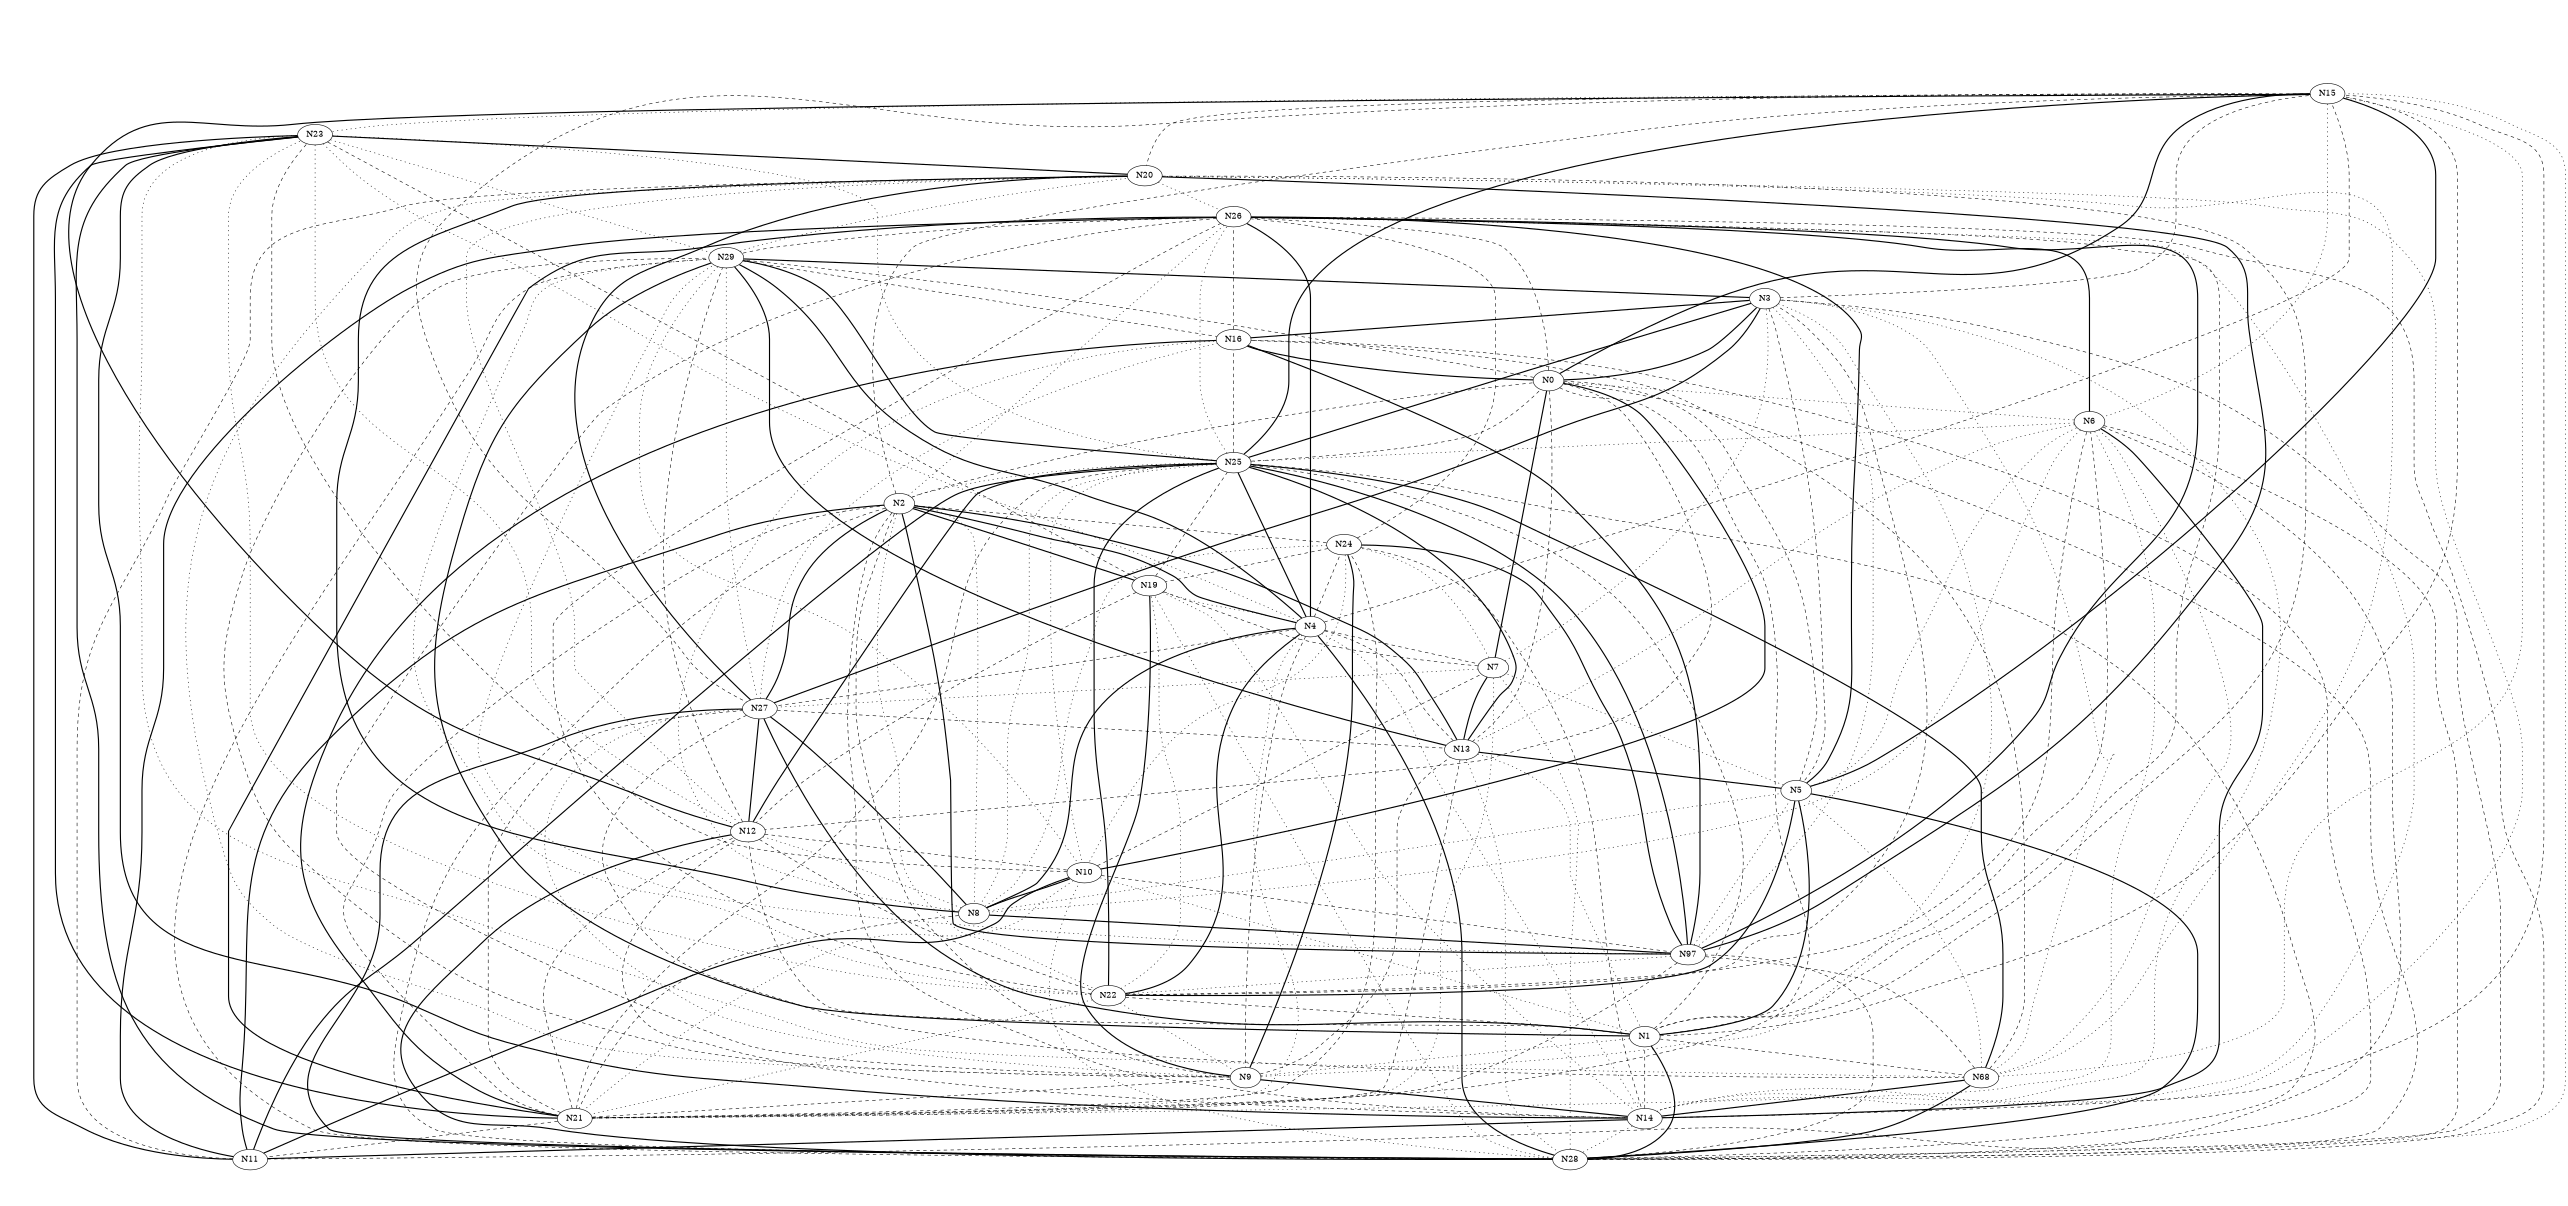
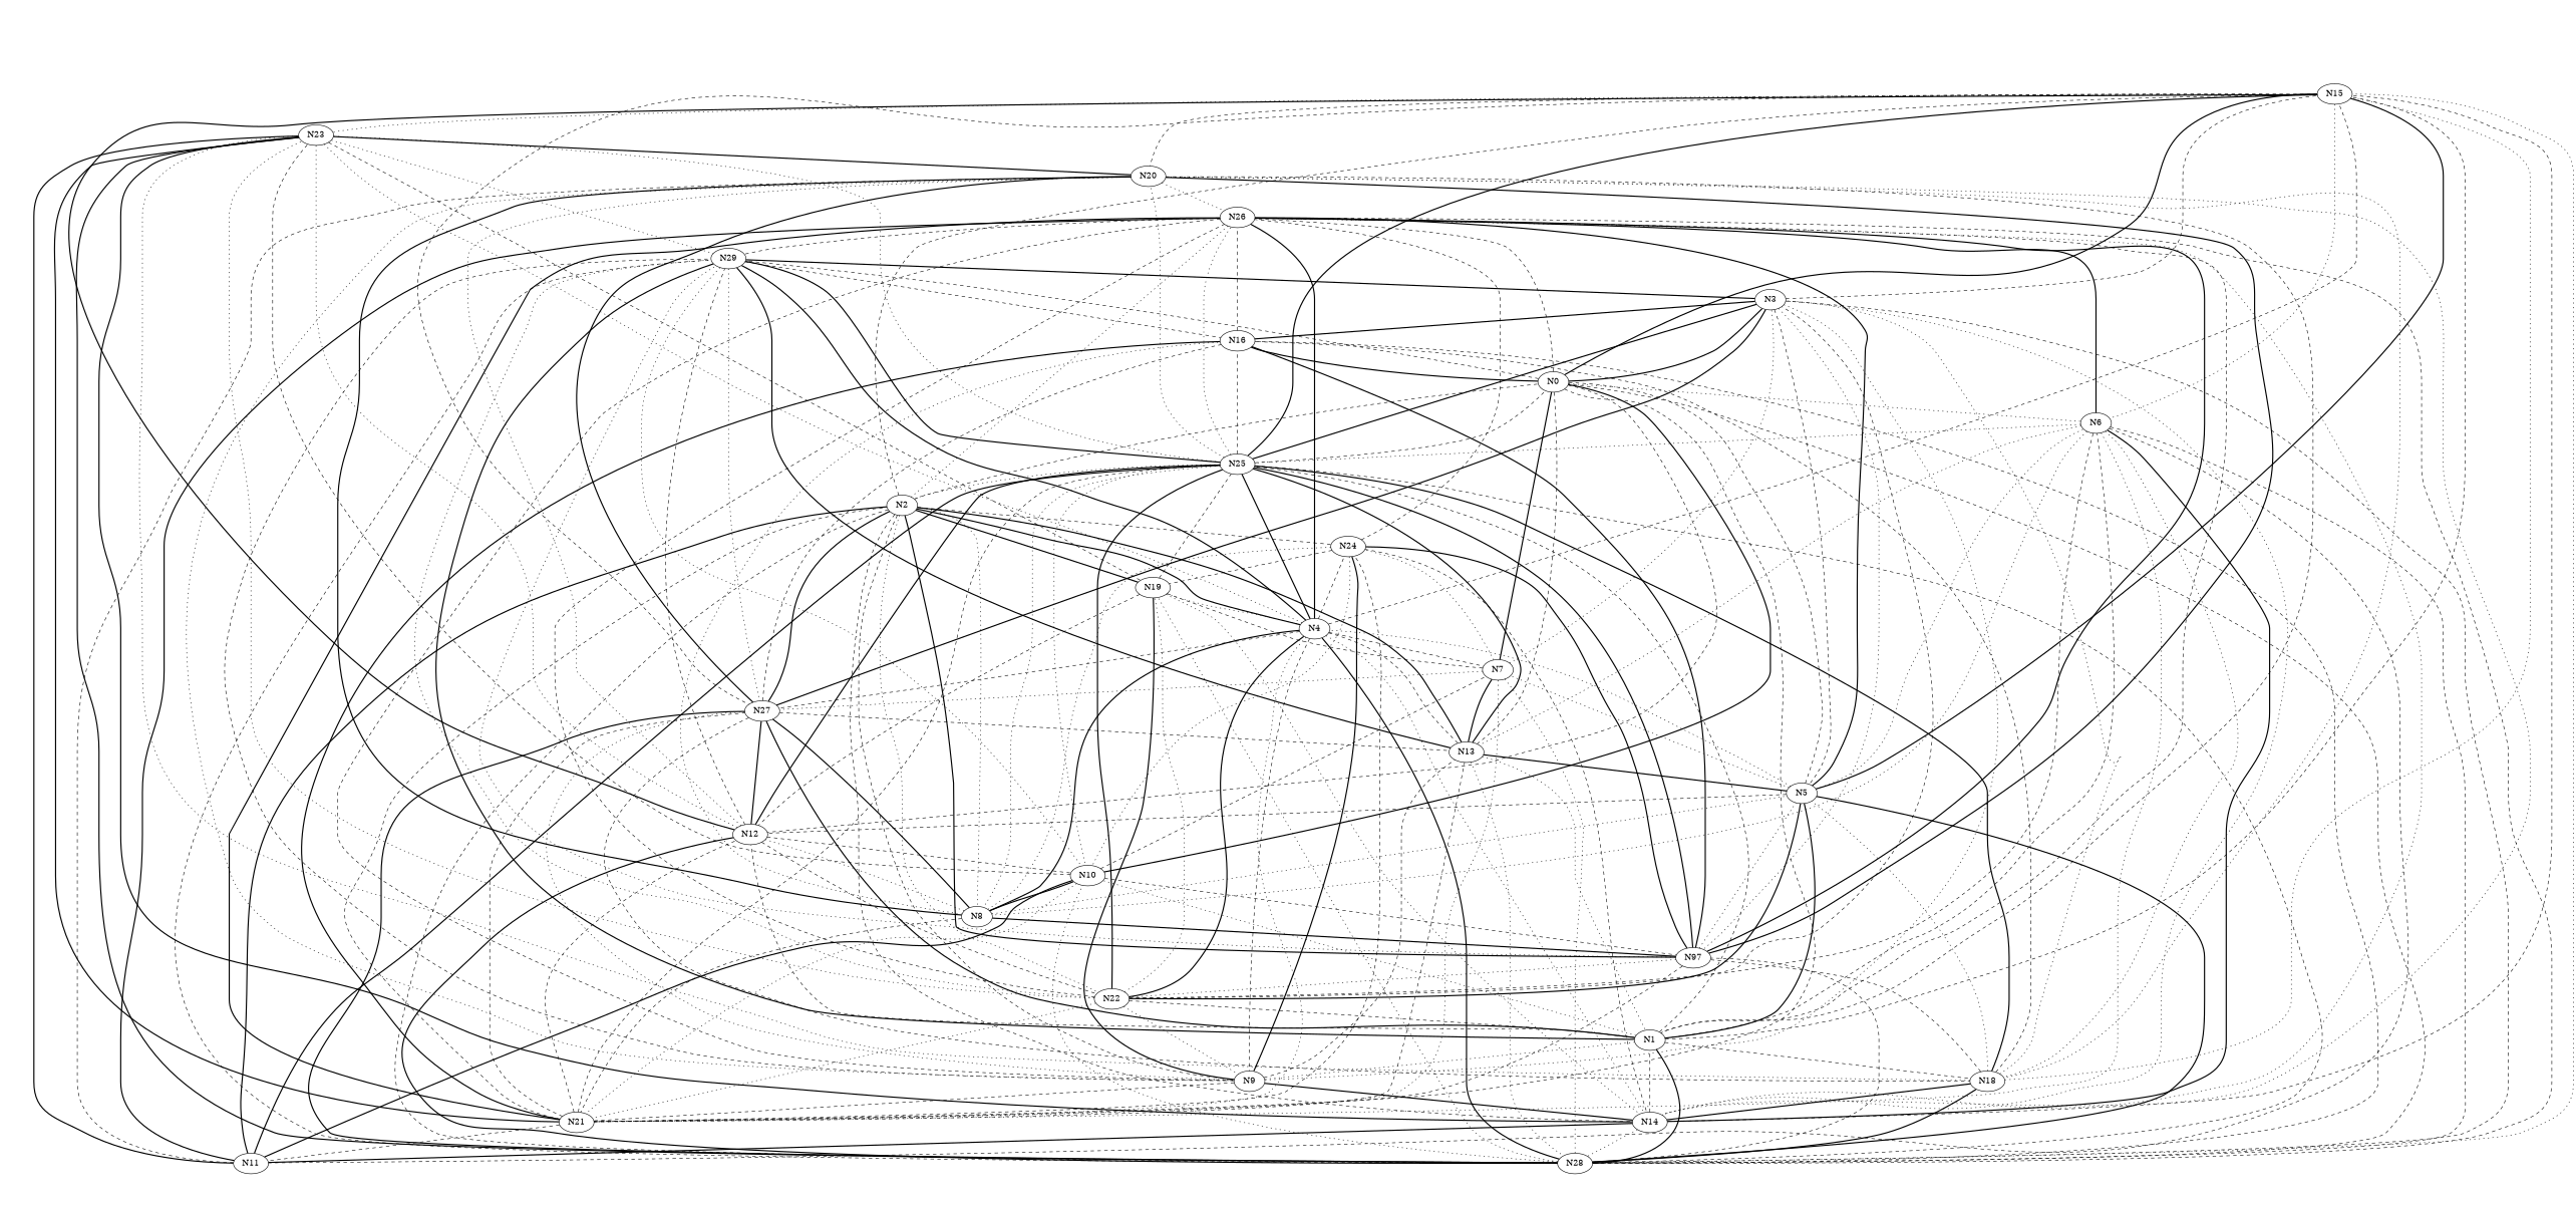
  graph {
    edge [style=dashed weight=68]
    N15
    N23
    N20
    N6
    N25
    N27
    N0
    N5
    N29
    N28
    N21
    N19
    N12
    N26
    n15 [label=N97]
    N14
    N8
    N9
-   N18 [label=N68]
+   N18
    N1
    N22
    N11
    N13
    N16
    N10
    N2
    N7
    N4
    N3
    N24
    N15 -- N23 [style=dotted weight=99]
    N15 -- N20 [weight=12]
    N15 -- N6 [style=dotted weight=36]
    N15 -- N25 [style=bold weight=22]
    N15 -- N27 [weight=30]
    N15 -- N0 [style=bold weight=74]
    N15 -- N5 [style=bold weight=71]
    N23 -- N20 [style=bold]
    N23 -- N25 [style=dotted weight=69]
    N23 -- N29 [style=dotted weight=4]
    N23 -- N28 [style=bold weight=61]
    N23 -- N21 [style=bold weight=21]
    N23 -- N19 [weight=23]
    N23 -- N12 [style=dotted weight=85]
    N20 -- N26 [style=dotted weight=57]
    N20 -- n15 [style=bold weight=67]
    N20 -- N14 [style=dotted weight=77]
    N20 -- N8 [style=bold weight=62]
    N20 -- N9 [style=dotted weight=46]
    N20 -- N18 [style=dotted weight=48]
    N20 -- N1 [weight=62]
    N6 -- N25 [style=dotted weight=53]
    N6 -- N28 [weight=77]
    N6 -- N21 [style=dotted weight=65]
    N6 -- N26 [style=bold weight=63]
    N6 -- N14 [style=bold weight=41]
    N6 -- N8 [style=dotted weight=73]
    N6 -- N18 [style=dotted weight=17]
    N6 -- N22 [weight=32]
    N6 -- N11 [weight=70]
    N6 -- N13 [style=dotted weight=6]
    N25 -- N0 [weight=91]
    N25 -- N29 [style=bold weight=10]
    N25 -- N28 [weight=69]
    N25 -- N26 [style=dotted weight=20]
    N25 -- n15 [style=bold weight=11]
    N25 -- N8 [style=dotted weight=23]
    N25 -- N22 [style=bold weight=33]
    N25 -- N13 [style=bold weight=30]
    N25 -- N16 [weight=71]
    N25 -- N10 [style=dotted weight=78]
    N25 -- N2 [style=dotted weight=11]
    N27 -- N20 [style=bold weight=53]
    N27 -- N8 [style=bold weight=66]
    N27 -- N9 [style=dotted weight=14]
    N27 -- N18 [weight=64]
    N27 -- N13 [weight=38]
-   N27 -- N16 [style=dotted weight=10]
+   N27 -- N16 [weight=10]
    N0 -- N6 [style=dotted weight=55]
    N0 -- N29 [weight=84]
    N0 -- N21 [weight=21]
    N0 -- N12 [weight=38]
    N0 -- N26 [weight=56]
    N0 -- N13 [weight=94]
    N0 -- N7 [style=bold weight=25]
    N5 -- N6 [style=dotted weight=25]
    N5 -- N0 [weight=47]
-   N14 -- N12 [weight=12]
+   N5 -- N12 [weight=12]
    N5 -- N26 [style=bold]
    N5 -- N7 [style=dotted weight=57]
-   N29 -- N20 [style=dotted weight=80]
+   N5 -- N4 [style=dotted weight=92]
+   N25 -- N20 [style=dotted weight=80]
    N29 -- N27 [style=dotted weight=99]
    N29 -- N16 [weight=81]
    N29 -- N10 [style=dotted weight=72]
    N29 -- N3 [style=bold weight=84]
    N28 -- N15 [style=dotted weight=39]
    N28 -- N27 [style=bold]
    N28 -- N0 [weight=3]
    N28 -- N5 [style=bold weight=20]
    N28 -- N29
    N28 -- N19 [style=dotted weight=70]
    N28 -- N12 [style=bold weight=42]
    N28 -- n15 [weight=14]
    N28 -- N10 [style=dotted weight=42]
    N28 -- N4 [style=bold weight=22]
    N21 -- N25 [weight=75]
    N21 -- N27 [weight=57]
    N21 -- N12 [weight=81]
    N21 -- N26 [style=bold weight=70]
    N21 -- N11 [weight=54]
    N21 -- N13 [weight=54]
    N21 -- N2 [weight=66]
    N21 -- N24 [weight=13]
    N19 -- N25 [weight=36]
    N19 -- N12 [weight=34]
    N19 -- N14 [style=dotted weight=23]
    N19 -- N9 [style=bold weight=92]
    N19 -- N4 [style=dotted weight=32]
    N12 -- N15 [style=bold weight=2]
    N12 -- N20 [style=dotted weight=36]
    N12 -- N25 [style=bold weight=29]
    N12 -- N27 [style=bold weight=60]
    N12 -- N29 [weight=85]
    N12 -- N22 [weight=58]
    N12 -- N10 [weight=59]
    N26 -- N29 [weight=93]
    N26 -- N28 [weight=28]
    N26 -- N14 [style=dotted weight=95]
    N26 -- N9 [weight=60]
    N26 -- N1 [weight=19]
    N26 -- N2 [style=dotted weight=41]
    n15 -- N5 [style=dotted weight=69]
    n15 -- N29 [style=dotted weight=34]
    n15 -- N21 [weight=24]
    n15 -- N26 [style=bold weight=72]
    n15 -- N22 [style=dotted weight=57]
    n15 -- N2 [style=bold weight=66]
    n15 -- N24 [style=bold weight=13]
    N14 -- N15 [weight=94]
    N14 -- N23 [style=bold weight=80]
    N14 -- N28 [style=dotted weight=45]
    N14 -- N1 [weight=33]
    N14 -- N11 [style=bold weight=58]
    N14 -- N3 [style=dotted weight=19]
    N8 -- N5 [style=dotted weight=82]
    N8 -- N21 [weight=5]
    N8 -- N12 [style=dotted weight=45]
    N8 -- n15 [style=bold weight=93]
    N8 -- N16 [style=dotted weight=39]
    N8 -- N4 [style=bold weight=47]
    N9 -- N29 [weight=7]
    N9 -- N21 [weight=15]
    N9 -- N14 [style=bold weight=43]
    N9 -- N13 [weight=21]
    N18 -- N15 [style=dotted weight=23]
    N18 -- N23 [style=dotted weight=4]
    N18 -- N25 [style=bold weight=79]
    N18 -- N5 [style=dotted weight=90]
    N18 -- N28 [style=bold weight=3]
    N18 -- n15 [weight=65]
    N18 -- N14 [style=bold weight=42]
    N18 -- N16 [weight=10]
    N18 -- N3 [style=dotted weight=21]
    N1 -- N15 [weight=46]
    N1 -- N6 [weight=96]
    N1 -- N25 [weight=83]
    N1 -- N27 [style=bold weight=59]
    N1 -- N5 [style=bold weight=13]
    N1 -- N29 [style=bold]
    N1 -- N28 [style=bold weight=39]
    N1 -- N12 [weight=79]
    N1 -- N9 [style=dotted weight=87]
    N1 -- N18 [weight=9]
    N1 -- N10 [style=dotted weight=64]
    N22 -- N23 [style=dotted weight=85]
    N22 -- N5 [style=bold weight=50]
    N22 -- N29 [style=dotted weight=13]
    N22 -- N21 [style=dotted weight=51]
    N22 -- N19 [style=dotted weight=9]
    N22 -- N26 [weight=92]
    N22 -- N9 [style=dotted weight=41]
    N22 -- N1 [weight=30]
    N22 -- N4 [style=bold weight=17]
    N22 -- N3 [weight=39]
    N11 -- N23 [style=bold weight=95]
    N11 -- N20 [weight=47]
    N11 -- N25 [style=bold weight=55]
    N11 -- N26 [style=bold weight=40]
    N11 -- N10 [style=bold weight=80]
    N13 -- N5 [style=bold weight=59]
    N13 -- N29 [style=bold weight=48]
    N13 -- N28 [style=dotted weight=79]
    N13 -- N1 [style=dotted weight=52]
    N13 -- N4 [weight=70]
    N16 -- N0 [style=bold weight=86]
    N16 -- N28 [weight=61]
    N16 -- N21 [style=bold weight=72]
    N16 -- N26 [weight=78]
    N16 -- n15 [style=bold weight=51]
    N10 -- N23 [weight=71]
    N10 -- N0 [style=bold weight=3]
    N10 -- N21 [style=dotted weight=27]
    N10 -- n15 [weight=66]
    N10 -- N8 [style=bold weight=72]
    N10 -- N7 [weight=38]
    N2 -- N15 [weight=4]
    N2 -- N27 [style=bold weight=2]
    N2 -- N0 [weight=55]
    N2 -- N28 [weight=6]
    N2 -- N19 [style=bold weight=72]
    N2 -- N14 [weight=9]
    N2 -- N8 [style=dotted weight=87]
    N2 -- N9 [weight=18]
    N2 -- N22 [style=dotted weight=71]
    N2 -- N11 [style=bold weight=91]
    N2 -- N13 [style=bold weight=44]
    N2 -- N4 [style=bold weight=44]
    N2 -- N24 [weight=59]
    N7 -- N27 [style=dotted weight=15]
    N7 -- N28 [style=dotted weight=34]
    N7 -- N21 [style=dotted weight=74]
    N7 -- N19 [weight=17]
    N7 -- N13 [style=bold weight=51]
    N7 -- N3 [style=dotted weight=24]
    N7 -- N24 [style=dotted weight=3]
    N4 -- N15 [weight=42]
    N4 -- N23 [style=dotted weight=81]
    N4 -- N25 [style=bold weight=77]
    N4 -- N27 [weight=92]
    N4 -- N29 [style=bold weight=74]
    N4 -- N21 [style=dotted weight=7]
    N4 -- N26 [style=bold weight=100]
    N4 -- N14 [style=dotted weight=92]
    N4 -- N9 [weight=94]
    N4 -- N7 [weight=19]
    N4 -- N24 [weight=93]
    N3 -- N15 [weight=37]
    N3 -- N25 [style=bold weight=27]
    N3 -- N27 [style=bold weight=44]
    N3 -- N0 [style=bold weight=43]
    N3 -- N5 [weight=29]
    N3 -- N28 [weight=75]
    N3 -- n15 [style=dotted weight=79]
    N3 -- N9 [style=dotted weight=16]
    N3 -- N16 [style=bold weight=98]
    N24 -- N19 [weight=40]
    N24 -- N26 [weight=16]
    N24 -- N14 [weight=8]
    N24 -- N8 [style=dotted weight=1]
    N24 -- N9 [style=bold weight=58]
    N24 -- N10 [style=dotted weight=10]
  }
